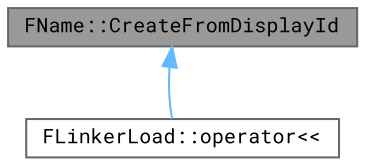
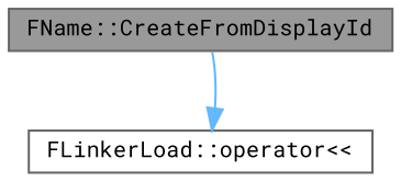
  digraph {
    rankdir=TB
    fontname="Roboto Mono"
    node [fontname="Roboto Mono" fontsize=10 shape=box style=filled]
    n1 [color=gray40 fillcolor=grey60 fontcolor=black height=0.2 label="FName::CreateFromDisplayId" width=0.4]
    n2 [color=grey40 fillcolor=white height=0.2 label="FLinkerLoad::operator\<\<" width=0.4]
-   n1 -> n2 [color=steelblue1 dir=back fontname="Roboto Mono" fontsize=10 labelfontname=Helvetica labelfontsize=10 style=solid]
+   n2 -> n1 [color=steelblue1 dir=back fontname="Roboto Mono" fontsize=10 labelfontname=Helvetica labelfontsize=10 style=solid]
  }
